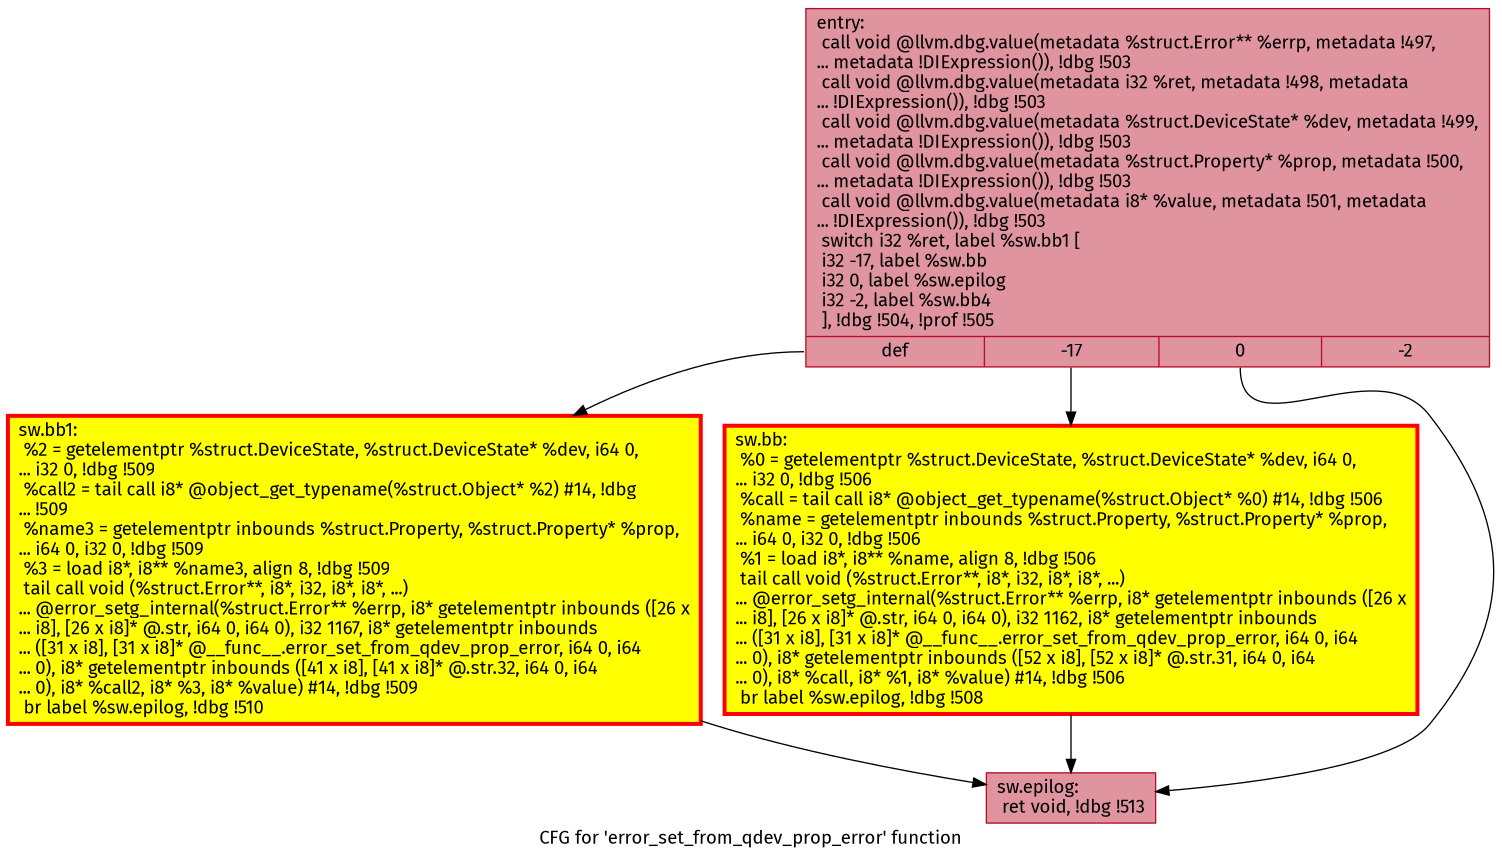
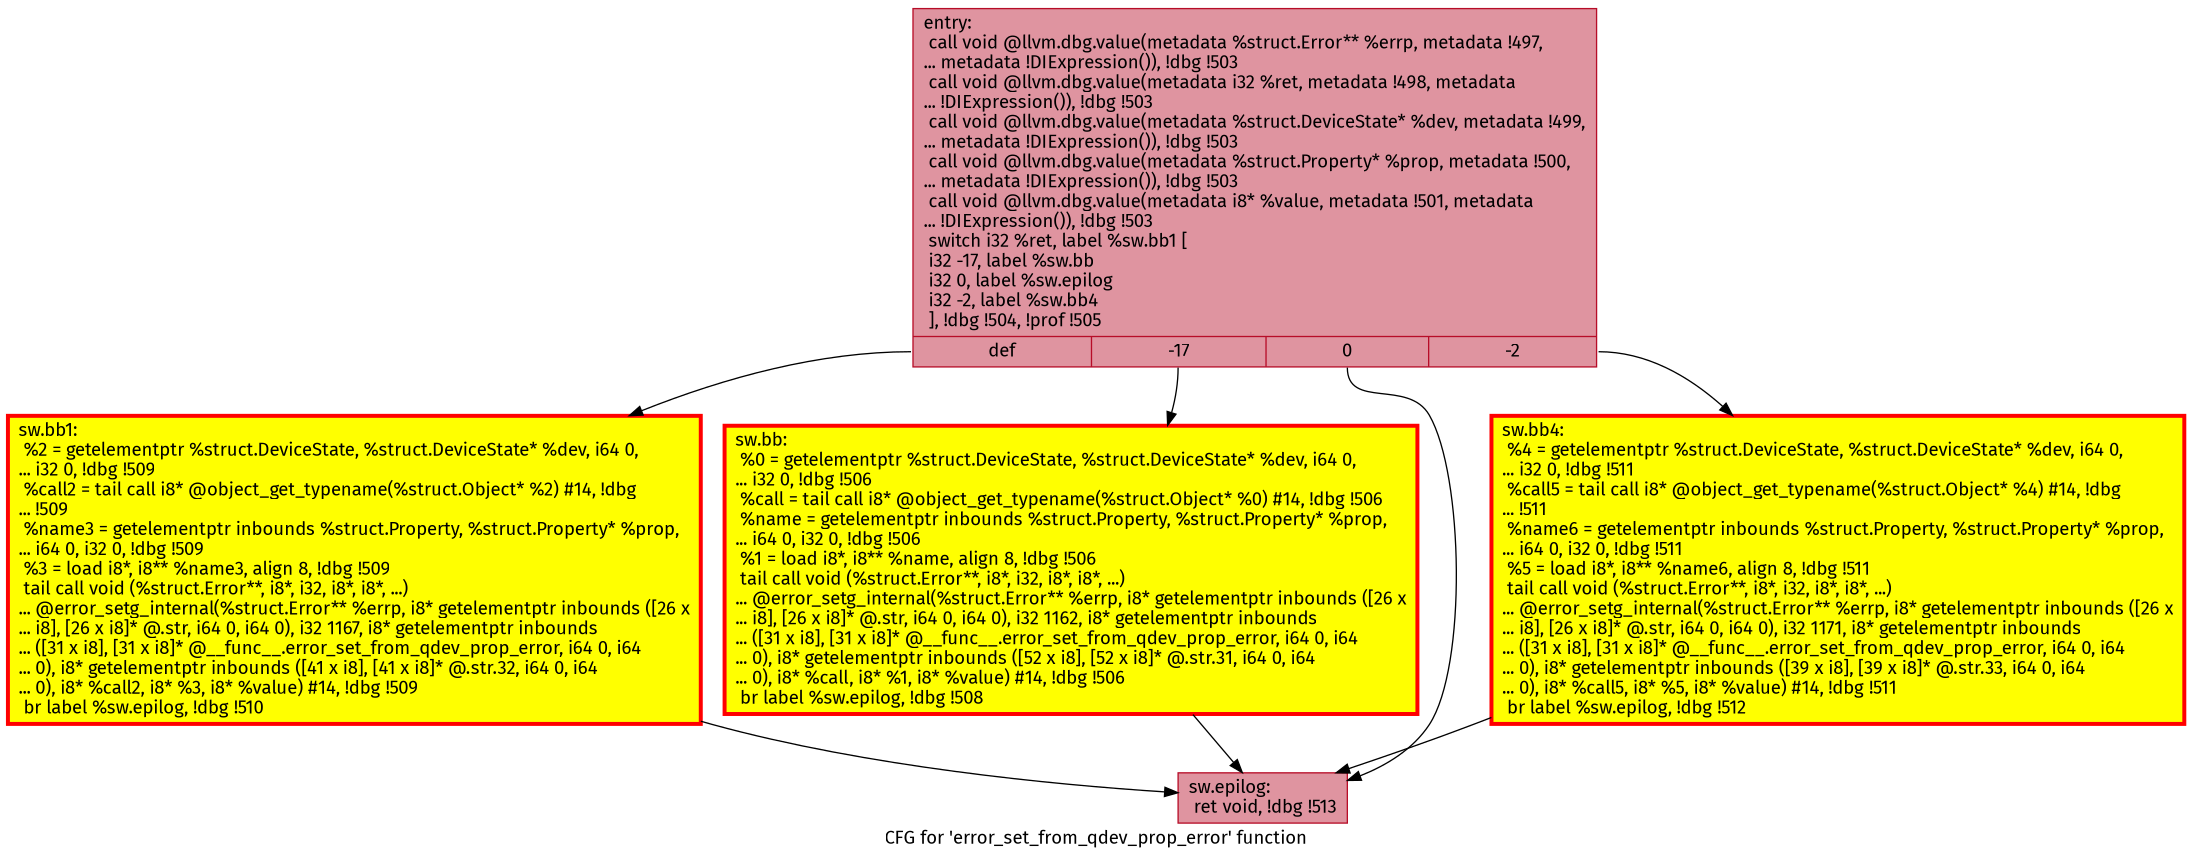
  digraph {
    label="CFG for 'error_set_from_qdev_prop_error' function"
    fontname="Fira Sans"
    node [color=red fillcolor=yellow shape=record style=filled fontname="Fira Sans" penwidth=3.0]
    edge [fontname="Fira Sans"]
    n1 [color="#b70d28ff" fillcolor="#b70d2870" label="{entry:\l  call void @llvm.dbg.value(metadata %struct.Error** %errp, metadata !497,\l... metadata !DIExpression()), !dbg !503\l  call void @llvm.dbg.value(metadata i32 %ret, metadata !498, metadata\l... !DIExpression()), !dbg !503\l  call void @llvm.dbg.value(metadata %struct.DeviceState* %dev, metadata !499,\l... metadata !DIExpression()), !dbg !503\l  call void @llvm.dbg.value(metadata %struct.Property* %prop, metadata !500,\l... metadata !DIExpression()), !dbg !503\l  call void @llvm.dbg.value(metadata i8* %value, metadata !501, metadata\l... !DIExpression()), !dbg !503\l  switch i32 %ret, label %sw.bb1 [\l    i32 -17, label %sw.bb\l    i32 0, label %sw.epilog\l    i32 -2, label %sw.bb4\l  ], !dbg !504, !prof !505\l|{<s0>def|<s1>-17|<s2>0|<s3>-2}}" penwidth=""]
    n2 [label="{sw.bb1:                                           \l  %2 = getelementptr %struct.DeviceState, %struct.DeviceState* %dev, i64 0,\l... i32 0, !dbg !509\l  %call2 = tail call i8* @object_get_typename(%struct.Object* %2) #14, !dbg\l... !509\l  %name3 = getelementptr inbounds %struct.Property, %struct.Property* %prop,\l... i64 0, i32 0, !dbg !509\l  %3 = load i8*, i8** %name3, align 8, !dbg !509\l  tail call void (%struct.Error**, i8*, i32, i8*, i8*, ...)\l... @error_setg_internal(%struct.Error** %errp, i8* getelementptr inbounds ([26 x\l... i8], [26 x i8]* @.str, i64 0, i64 0), i32 1167, i8* getelementptr inbounds\l... ([31 x i8], [31 x i8]* @__func__.error_set_from_qdev_prop_error, i64 0, i64\l... 0), i8* getelementptr inbounds ([41 x i8], [41 x i8]* @.str.32, i64 0, i64\l... 0), i8* %call2, i8* %3, i8* %value) #14, !dbg !509\l  br label %sw.epilog, !dbg !510\l}"]
    n3 [label="{sw.bb:                                            \l  %0 = getelementptr %struct.DeviceState, %struct.DeviceState* %dev, i64 0,\l... i32 0, !dbg !506\l  %call = tail call i8* @object_get_typename(%struct.Object* %0) #14, !dbg !506\l  %name = getelementptr inbounds %struct.Property, %struct.Property* %prop,\l... i64 0, i32 0, !dbg !506\l  %1 = load i8*, i8** %name, align 8, !dbg !506\l  tail call void (%struct.Error**, i8*, i32, i8*, i8*, ...)\l... @error_setg_internal(%struct.Error** %errp, i8* getelementptr inbounds ([26 x\l... i8], [26 x i8]* @.str, i64 0, i64 0), i32 1162, i8* getelementptr inbounds\l... ([31 x i8], [31 x i8]* @__func__.error_set_from_qdev_prop_error, i64 0, i64\l... 0), i8* getelementptr inbounds ([52 x i8], [52 x i8]* @.str.31, i64 0, i64\l... 0), i8* %call, i8* %1, i8* %value) #14, !dbg !506\l  br label %sw.epilog, !dbg !508\l}"]
    n4 [color="#b70d28ff" fillcolor="#b70d2870" label="{sw.epilog:                                        \l  ret void, !dbg !513\l}" penwidth=""]
+   n5 [label="{sw.bb4:                                           \l  %4 = getelementptr %struct.DeviceState, %struct.DeviceState* %dev, i64 0,\l... i32 0, !dbg !511\l  %call5 = tail call i8* @object_get_typename(%struct.Object* %4) #14, !dbg\l... !511\l  %name6 = getelementptr inbounds %struct.Property, %struct.Property* %prop,\l... i64 0, i32 0, !dbg !511\l  %5 = load i8*, i8** %name6, align 8, !dbg !511\l  tail call void (%struct.Error**, i8*, i32, i8*, i8*, ...)\l... @error_setg_internal(%struct.Error** %errp, i8* getelementptr inbounds ([26 x\l... i8], [26 x i8]* @.str, i64 0, i64 0), i32 1171, i8* getelementptr inbounds\l... ([31 x i8], [31 x i8]* @__func__.error_set_from_qdev_prop_error, i64 0, i64\l... 0), i8* getelementptr inbounds ([39 x i8], [39 x i8]* @.str.33, i64 0, i64\l... 0), i8* %call5, i8* %5, i8* %value) #14, !dbg !511\l  br label %sw.epilog, !dbg !512\l}"]
    n1 -> n2 [tailport=s0]
    n1 -> n3 [tailport=s1]
    n1 -> n4 [tailport=s2]
+   n1 -> n5 [tailport=s3]
    n2 -> n4
    n3 -> n4
+   n5 -> n4
  }
